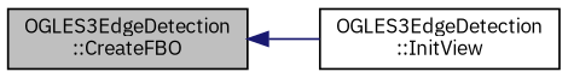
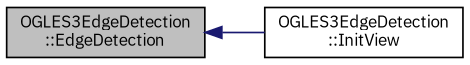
  digraph {
    rankdir=LR
    fontname="IBM Plex Sans"
    node [color=black fontname="IBM Plex Sans" fontsize=10 shape=record style=filled]
-   n1 [fillcolor=grey75 fontcolor=black height=0.2 label="OGLES3EdgeDetection\l::CreateFBO" width=0.4]
+   n1 [fillcolor=grey75 fontcolor=black height=0.2 label="OGLES3EdgeDetection\l::EdgeDetection" width=0.4]
    n2 [fillcolor=white height=0.2 label="OGLES3EdgeDetection\l::InitView" width=0.4]
    n1 -> n2 [color=midnightblue dir=back fontname="IBM Plex Sans" fontsize=10 labelfontname=Helvetica labelfontsize=10 style=solid]
  }
